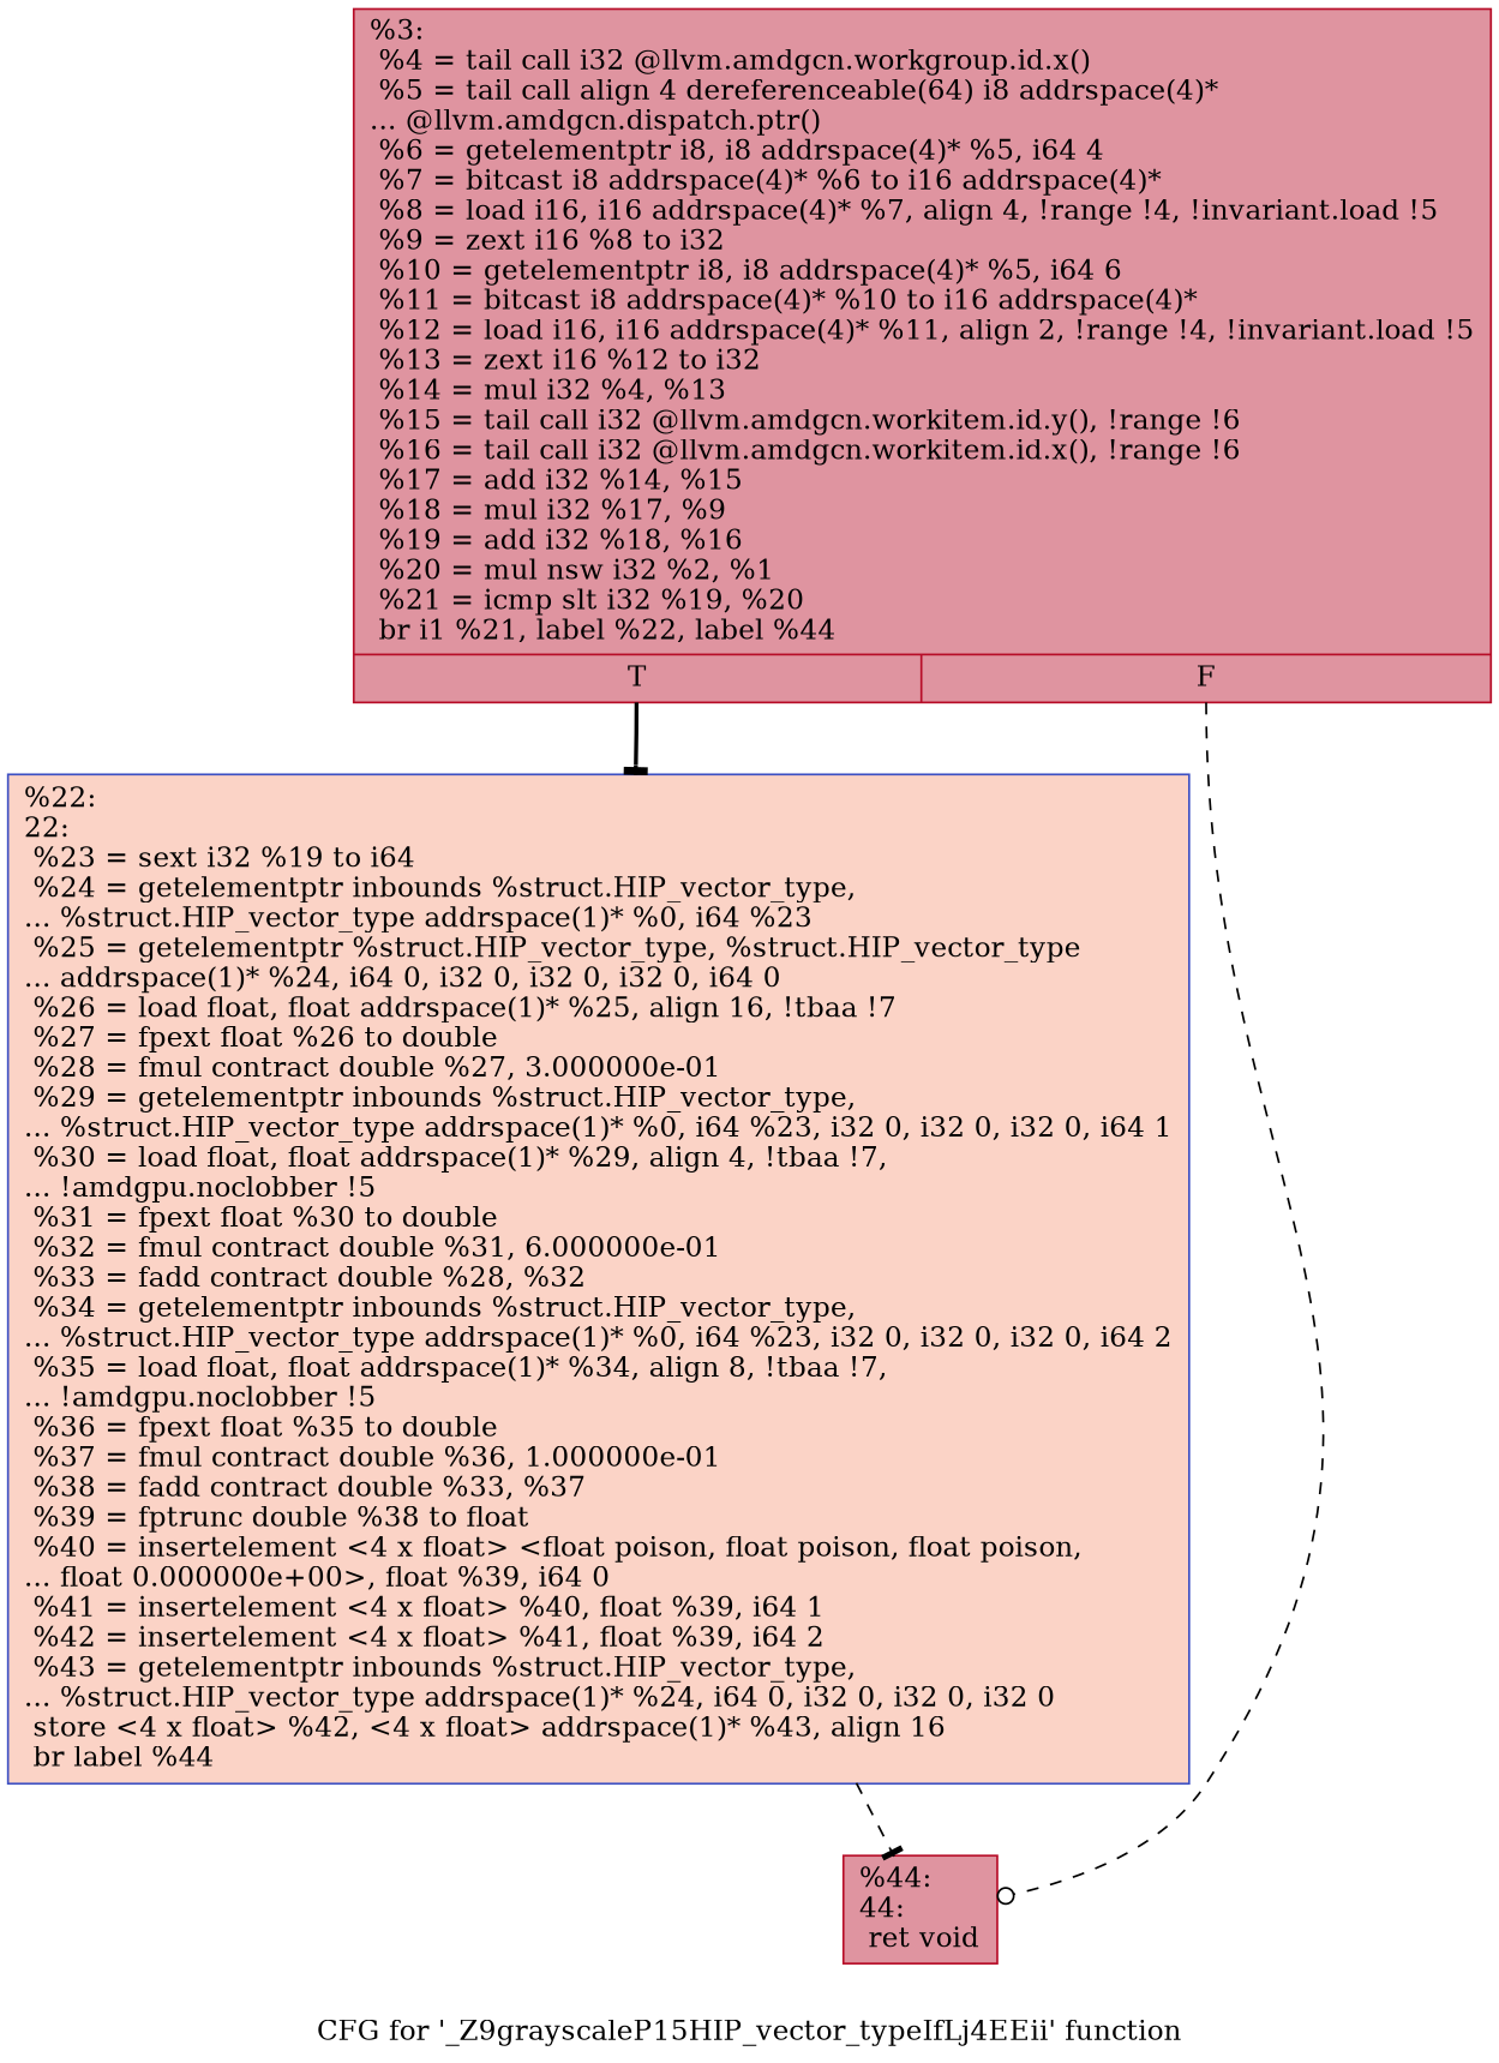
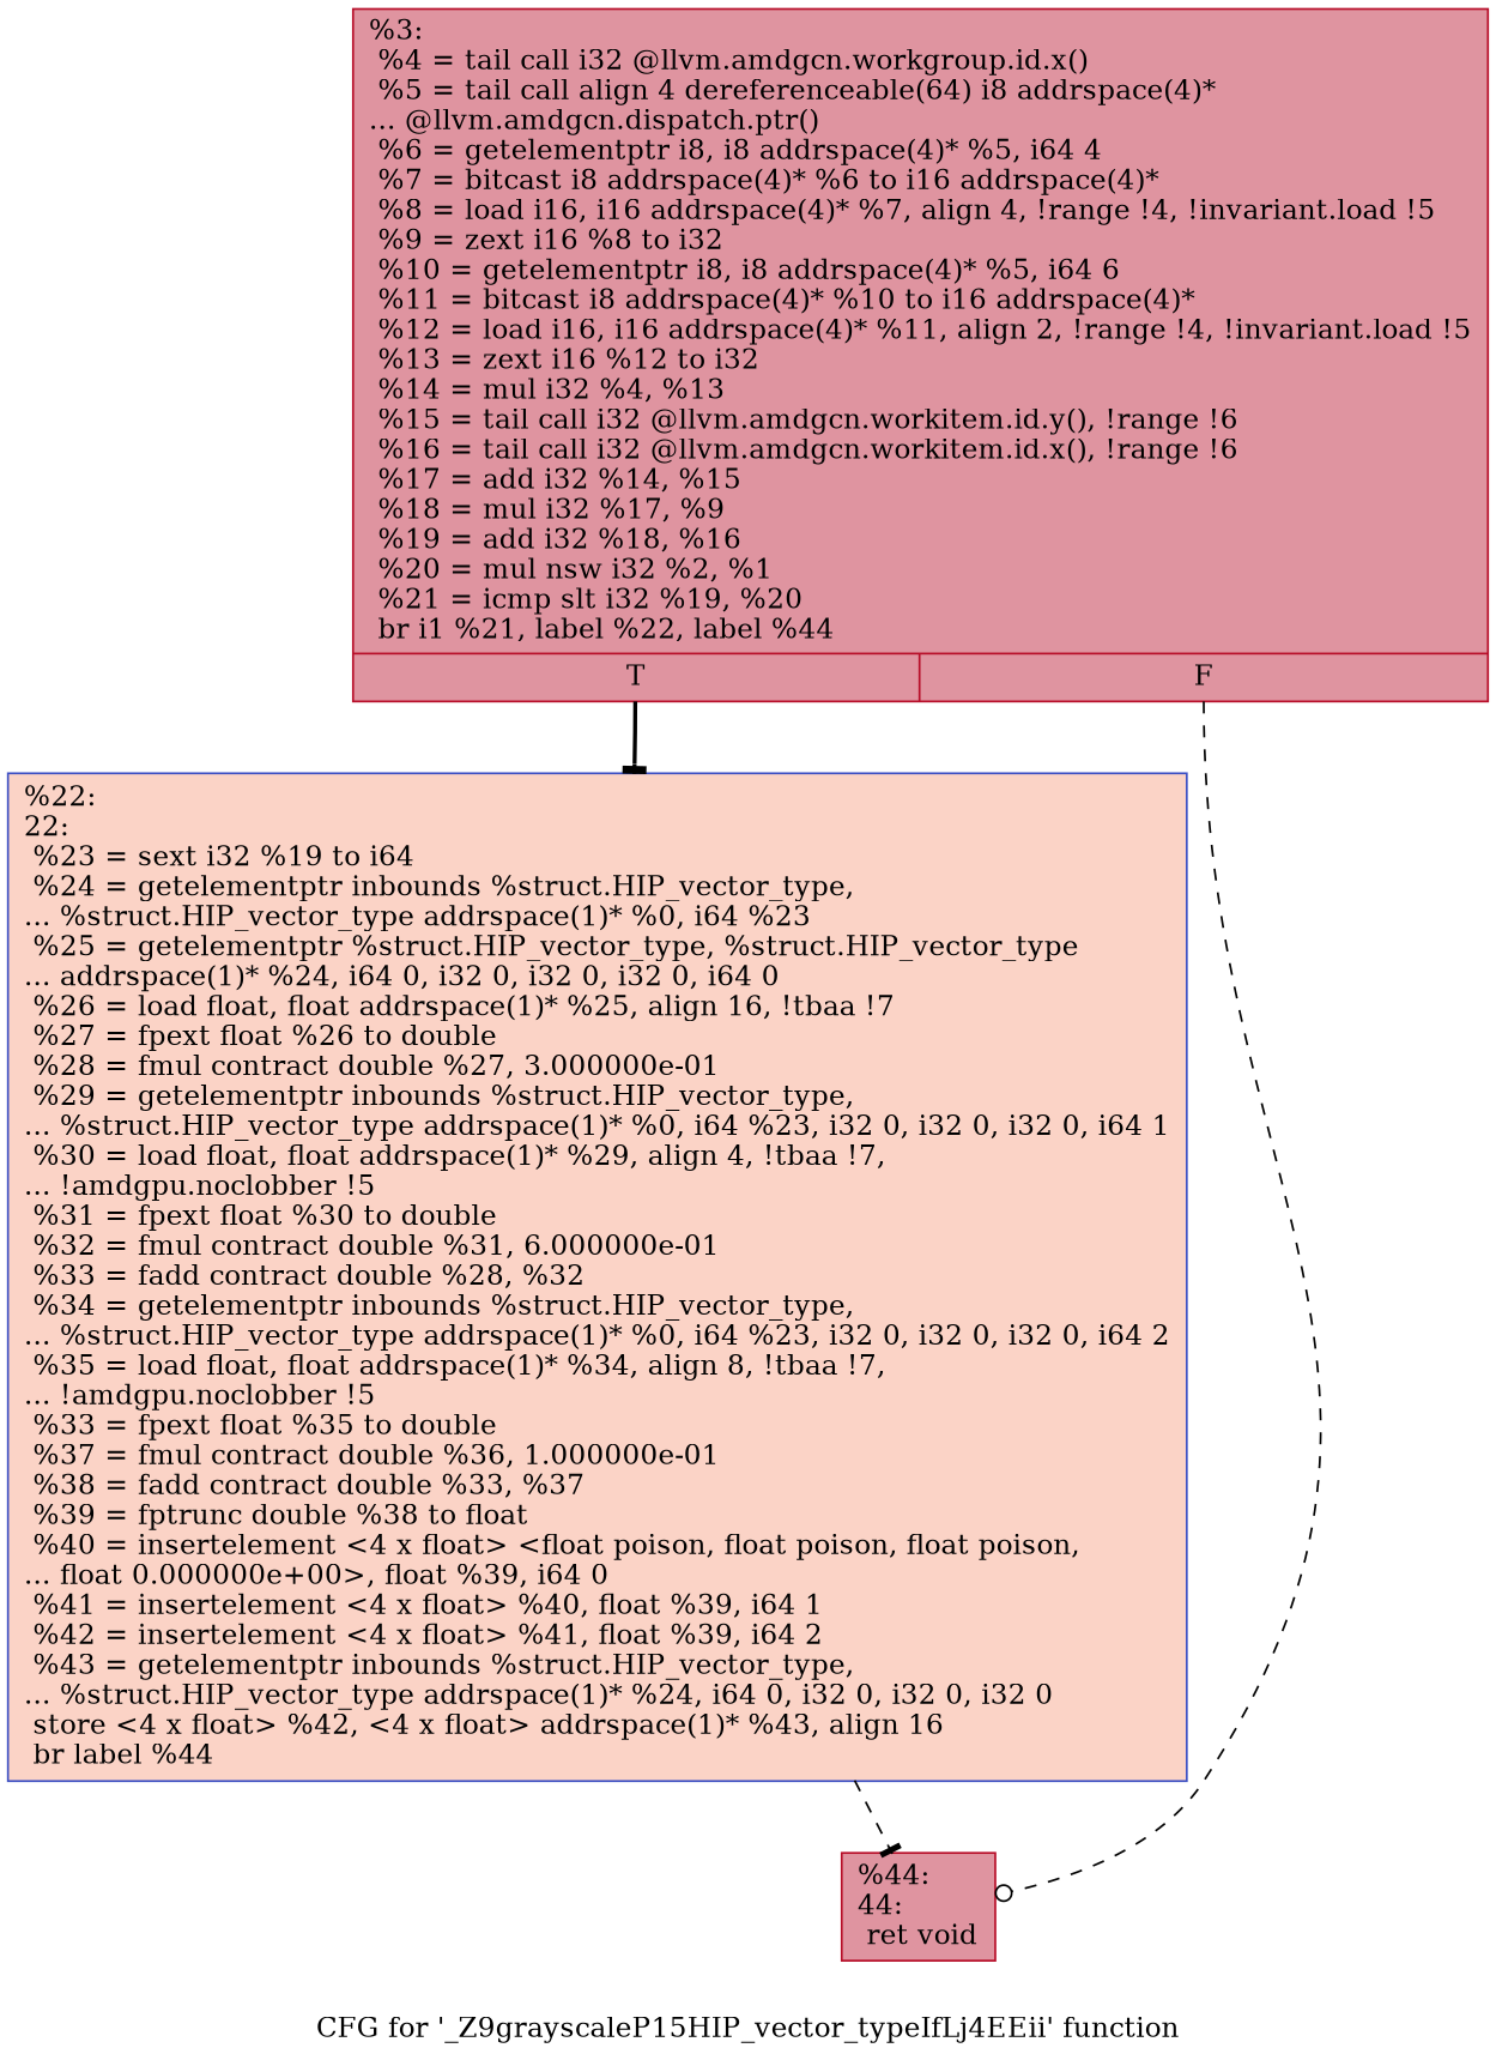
  digraph {
    label="CFG for '_Z9grayscaleP15HIP_vector_typeIfLj4EEii' function"
    node [color="#b70d28ff" fillcolor="#b70d2870" shape=record style=filled]
    edge [style=dashed arrowhead=tee]
    n1 [label="{%3:\l  %4 = tail call i32 @llvm.amdgcn.workgroup.id.x()\l  %5 = tail call align 4 dereferenceable(64) i8 addrspace(4)*\l... @llvm.amdgcn.dispatch.ptr()\l  %6 = getelementptr i8, i8 addrspace(4)* %5, i64 4\l  %7 = bitcast i8 addrspace(4)* %6 to i16 addrspace(4)*\l  %8 = load i16, i16 addrspace(4)* %7, align 4, !range !4, !invariant.load !5\l  %9 = zext i16 %8 to i32\l  %10 = getelementptr i8, i8 addrspace(4)* %5, i64 6\l  %11 = bitcast i8 addrspace(4)* %10 to i16 addrspace(4)*\l  %12 = load i16, i16 addrspace(4)* %11, align 2, !range !4, !invariant.load !5\l  %13 = zext i16 %12 to i32\l  %14 = mul i32 %4, %13\l  %15 = tail call i32 @llvm.amdgcn.workitem.id.y(), !range !6\l  %16 = tail call i32 @llvm.amdgcn.workitem.id.x(), !range !6\l  %17 = add i32 %14, %15\l  %18 = mul i32 %17, %9\l  %19 = add i32 %18, %16\l  %20 = mul nsw i32 %2, %1\l  %21 = icmp slt i32 %19, %20\l  br i1 %21, label %22, label %44\l|{<s0>T|<s1>F}}"]
-   n2 [color="#3d50c3ff" fillcolor="#f59c7d70" label="{%22:\l22:                                               \l  %23 = sext i32 %19 to i64\l  %24 = getelementptr inbounds %struct.HIP_vector_type,\l... %struct.HIP_vector_type addrspace(1)* %0, i64 %23\l  %25 = getelementptr %struct.HIP_vector_type, %struct.HIP_vector_type\l... addrspace(1)* %24, i64 0, i32 0, i32 0, i32 0, i64 0\l  %26 = load float, float addrspace(1)* %25, align 16, !tbaa !7\l  %27 = fpext float %26 to double\l  %28 = fmul contract double %27, 3.000000e-01\l  %29 = getelementptr inbounds %struct.HIP_vector_type,\l... %struct.HIP_vector_type addrspace(1)* %0, i64 %23, i32 0, i32 0, i32 0, i64 1\l  %30 = load float, float addrspace(1)* %29, align 4, !tbaa !7,\l... !amdgpu.noclobber !5\l  %31 = fpext float %30 to double\l  %32 = fmul contract double %31, 6.000000e-01\l  %33 = fadd contract double %28, %32\l  %34 = getelementptr inbounds %struct.HIP_vector_type,\l... %struct.HIP_vector_type addrspace(1)* %0, i64 %23, i32 0, i32 0, i32 0, i64 2\l  %35 = load float, float addrspace(1)* %34, align 8, !tbaa !7,\l... !amdgpu.noclobber !5\l  %36 = fpext float %35 to double\l  %37 = fmul contract double %36, 1.000000e-01\l  %38 = fadd contract double %33, %37\l  %39 = fptrunc double %38 to float\l  %40 = insertelement \<4 x float\> \<float poison, float poison, float poison,\l... float 0.000000e+00\>, float %39, i64 0\l  %41 = insertelement \<4 x float\> %40, float %39, i64 1\l  %42 = insertelement \<4 x float\> %41, float %39, i64 2\l  %43 = getelementptr inbounds %struct.HIP_vector_type,\l... %struct.HIP_vector_type addrspace(1)* %24, i64 0, i32 0, i32 0, i32 0\l  store \<4 x float\> %42, \<4 x float\> addrspace(1)* %43, align 16\l  br label %44\l}"]
+   n2 [color="#3d50c3ff" fillcolor="#f59c7d70" label="{%22:\l22:                                               \l  %23 = sext i32 %19 to i64\l  %24 = getelementptr inbounds %struct.HIP_vector_type,\l... %struct.HIP_vector_type addrspace(1)* %0, i64 %23\l  %25 = getelementptr %struct.HIP_vector_type, %struct.HIP_vector_type\l... addrspace(1)* %24, i64 0, i32 0, i32 0, i32 0, i64 0\l  %26 = load float, float addrspace(1)* %25, align 16, !tbaa !7\l  %27 = fpext float %26 to double\l  %28 = fmul contract double %27, 3.000000e-01\l  %29 = getelementptr inbounds %struct.HIP_vector_type,\l... %struct.HIP_vector_type addrspace(1)* %0, i64 %23, i32 0, i32 0, i32 0, i64 1\l  %30 = load float, float addrspace(1)* %29, align 4, !tbaa !7,\l... !amdgpu.noclobber !5\l  %31 = fpext float %30 to double\l  %32 = fmul contract double %31, 6.000000e-01\l  %33 = fadd contract double %28, %32\l  %34 = getelementptr inbounds %struct.HIP_vector_type,\l... %struct.HIP_vector_type addrspace(1)* %0, i64 %23, i32 0, i32 0, i32 0, i64 2\l  %35 = load float, float addrspace(1)* %34, align 8, !tbaa !7,\l... !amdgpu.noclobber !5\l  %33 = fpext float %35 to double\l  %37 = fmul contract double %36, 1.000000e-01\l  %38 = fadd contract double %33, %37\l  %39 = fptrunc double %38 to float\l  %40 = insertelement \<4 x float\> \<float poison, float poison, float poison,\l... float 0.000000e+00\>, float %39, i64 0\l  %41 = insertelement \<4 x float\> %40, float %39, i64 1\l  %42 = insertelement \<4 x float\> %41, float %39, i64 2\l  %43 = getelementptr inbounds %struct.HIP_vector_type,\l... %struct.HIP_vector_type addrspace(1)* %24, i64 0, i32 0, i32 0, i32 0\l  store \<4 x float\> %42, \<4 x float\> addrspace(1)* %43, align 16\l  br label %44\l}"]
    n3 [label="{%44:\l44:                                               \l  ret void\l}"]
    n1 -> n2 [tailport=s0 style=bold]
    n1 -> n3 [tailport=s1 arrowhead=odot]
    n2 -> n3
  }
